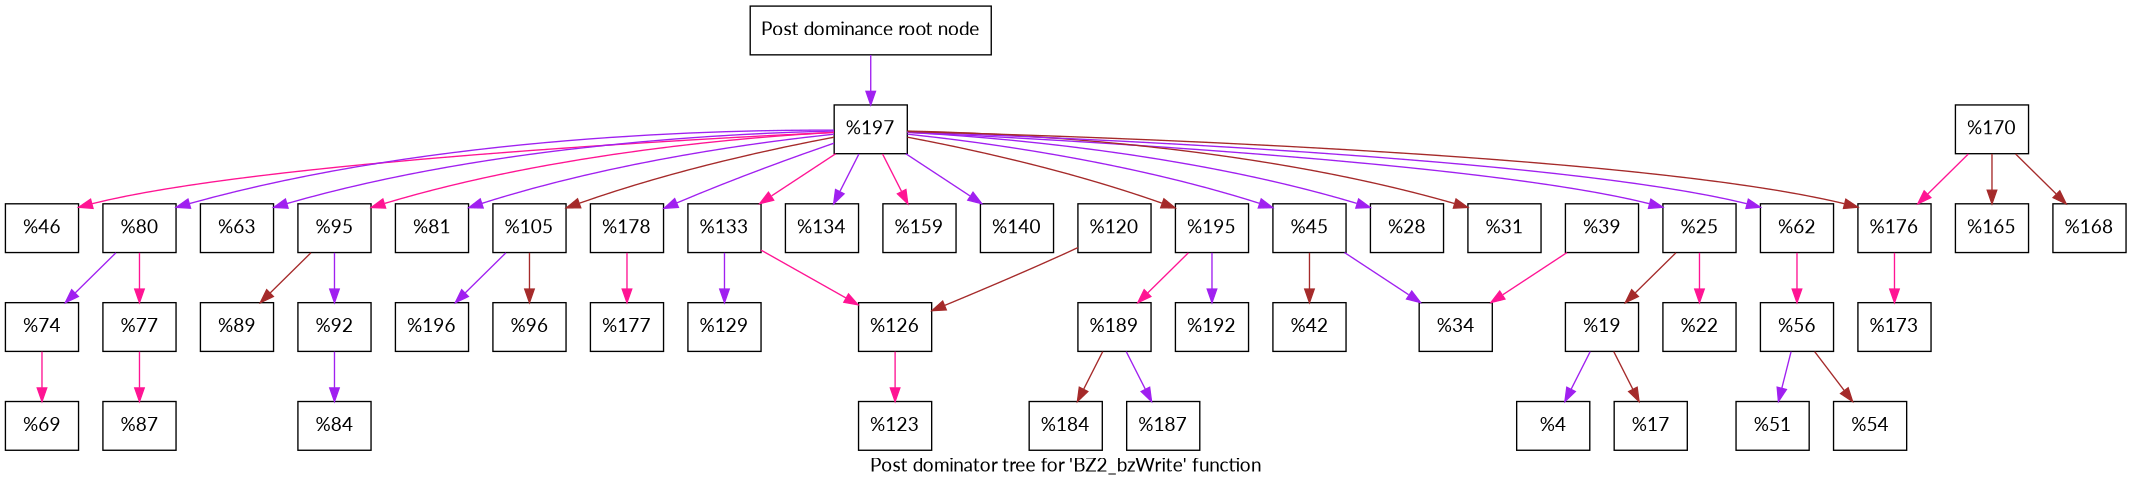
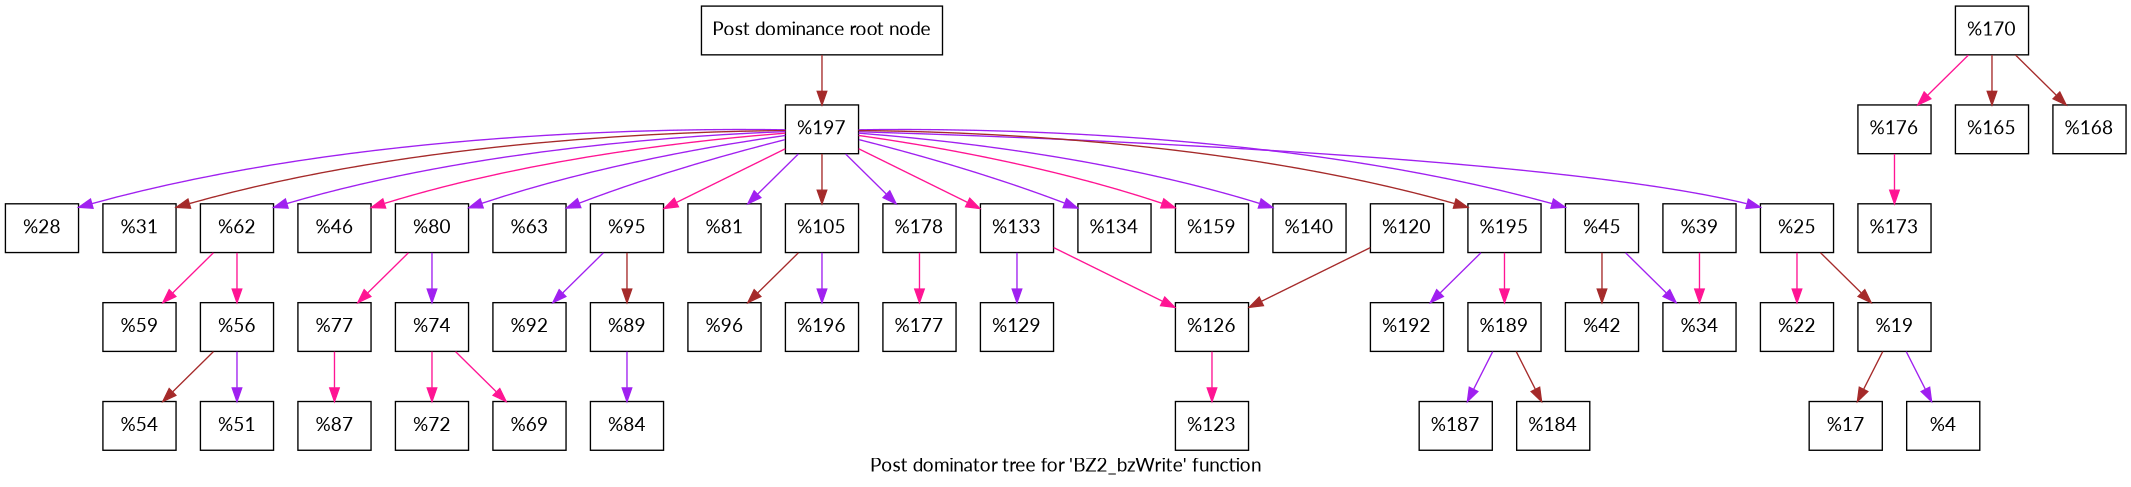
  digraph {
    fontname=Lato
    label="Post dominator tree for 'BZ2_bzWrite' function"
    node [fontname=Lato shape=record]
    edge [color=purple fontname=Lato]
    n1 [label="{Post dominance root node}"]
    n2 [label="{%197}"]
    n3 [label="{%45}"]
    n4 [label="{%25}"]
    n5 [label="{%28}"]
    n6 [label="{%31}"]
    n7 [label="{%62}"]
    n8 [label="{%46}"]
    n9 [label="{%80}"]
    n10 [label="{%63}"]
    n11 [label="{%95}"]
    n12 [label="{%81}"]
    n13 [label="{%133}"]
    n14 [label="{%105}"]
    n15 [label="{%178}"]
    n16 [label="{%134}"]
    n17 [label="{%159}"]
    n18 [label="{%140}"]
    n19 [label="{%176}"]
    n20 [label="{%195}"]
    n21 [label="{%42}"]
    n22 [label="{%34}"]
    n23 [label="{%19}"]
    n24 [label="{%22}"]
    n25 [label="{%56}"]
+   n26 [label="{%59}"]
    n27 [label="{%74}"]
    n28 [label="{%77}"]
    n29 [label="{%89}"]
    n30 [label="{%92}"]
    n31 [label="{%126}"]
    n32 [label="{%129}"]
    n33 [label="{%96}"]
    n34 [label="{%196}"]
    n35 [label="{%177}"]
    n36 [label="{%173}"]
    n37 [label="{%189}"]
    n38 [label="{%192}"]
    n39 [label="{%39}"]
    n40 [label="{%4}"]
    n41 [label="{%17}"]
    n42 [label="{%51}"]
    n43 [label="{%54}"]
    n44 [label="{%69}"]
+   n45 [label="{%72}"]
    n46 [label="{%87}"]
    n47 [label="{%84}"]
    n48 [label="{%123}"]
    n49 [label="{%170}"]
    n50 [label="{%165}"]
    n51 [label="{%168}"]
    n52 [label="{%184}"]
    n53 [label="{%187}"]
    n54 [label="{%120}"]
-   n1 -> n2
+   n1 -> n2 [color=brown]
    n2 -> n3
    n2 -> n4
    n2 -> n5
    n2 -> n6 [color=brown]
    n2 -> n7
    n2 -> n8 [color=deeppink]
    n2 -> n9
    n2 -> n10
    n2 -> n11 [color=deeppink]
    n2 -> n12
    n2 -> n13 [color=deeppink]
    n2 -> n14 [color=brown]
    n2 -> n15
    n2 -> n16
    n2 -> n17 [color=deeppink]
    n2 -> n18
-   n2 -> n19 [color=brown]
    n2 -> n20 [color=brown]
    n3 -> n21 [color=brown]
    n3 -> n22
    n4 -> n23 [color=brown]
    n4 -> n24 [color=deeppink]
    n7 -> n25 [color=deeppink]
+   n7 -> n26 [color=deeppink]
    n9 -> n27
    n9 -> n28 [color=deeppink]
    n11 -> n29 [color=brown]
    n11 -> n30
    n13 -> n31 [color=deeppink]
    n13 -> n32
    n14 -> n33 [color=brown]
    n14 -> n34
    n15 -> n35 [color=deeppink]
    n19 -> n36 [color=deeppink]
    n20 -> n37 [color=deeppink]
    n20 -> n38
    n23 -> n40
    n23 -> n41 [color=brown]
    n25 -> n42
    n25 -> n43 [color=brown]
    n27 -> n44 [color=deeppink]
+   n27 -> n45 [color=deeppink]
    n28 -> n46 [color=deeppink]
-   n30 -> n47
+   n29 -> n47
    n31 -> n48 [color=deeppink]
    n37 -> n52 [color=brown]
    n37 -> n53
    n39 -> n22 [color=deeppink]
    n49 -> n19 [color=deeppink]
    n49 -> n50 [color=brown]
    n49 -> n51 [color=brown]
    n54 -> n31 [color=brown]
  }
